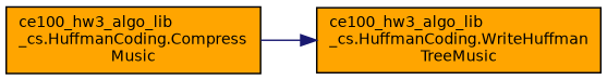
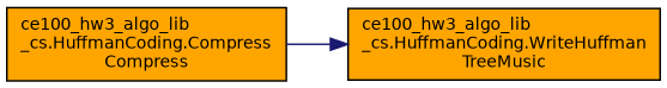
  digraph {
    rankdir=RL
    node [color=black fillcolor=orange fontname=Helvetica fontsize=10 shape=record style=filled]
    n1 [fontcolor=black height=0.2 label="ce100_hw3_algo_lib\l_cs.HuffmanCoding.WriteHuffman\lTreeMusic" width=0.4]
-   n2 [height=0.2 label="ce100_hw3_algo_lib\l_cs.HuffmanCoding.Compress\lMusic" width=0.4]
+   n2 [height=0.2 label="ce100_hw3_algo_lib\l_cs.HuffmanCoding.Compress\lCompress" width=0.4]
    n1 -> n2 [color=midnightblue dir=back fontname=Helvetica fontsize=10 labelfontname=Helvetica labelfontsize=10 style=solid]
  }
